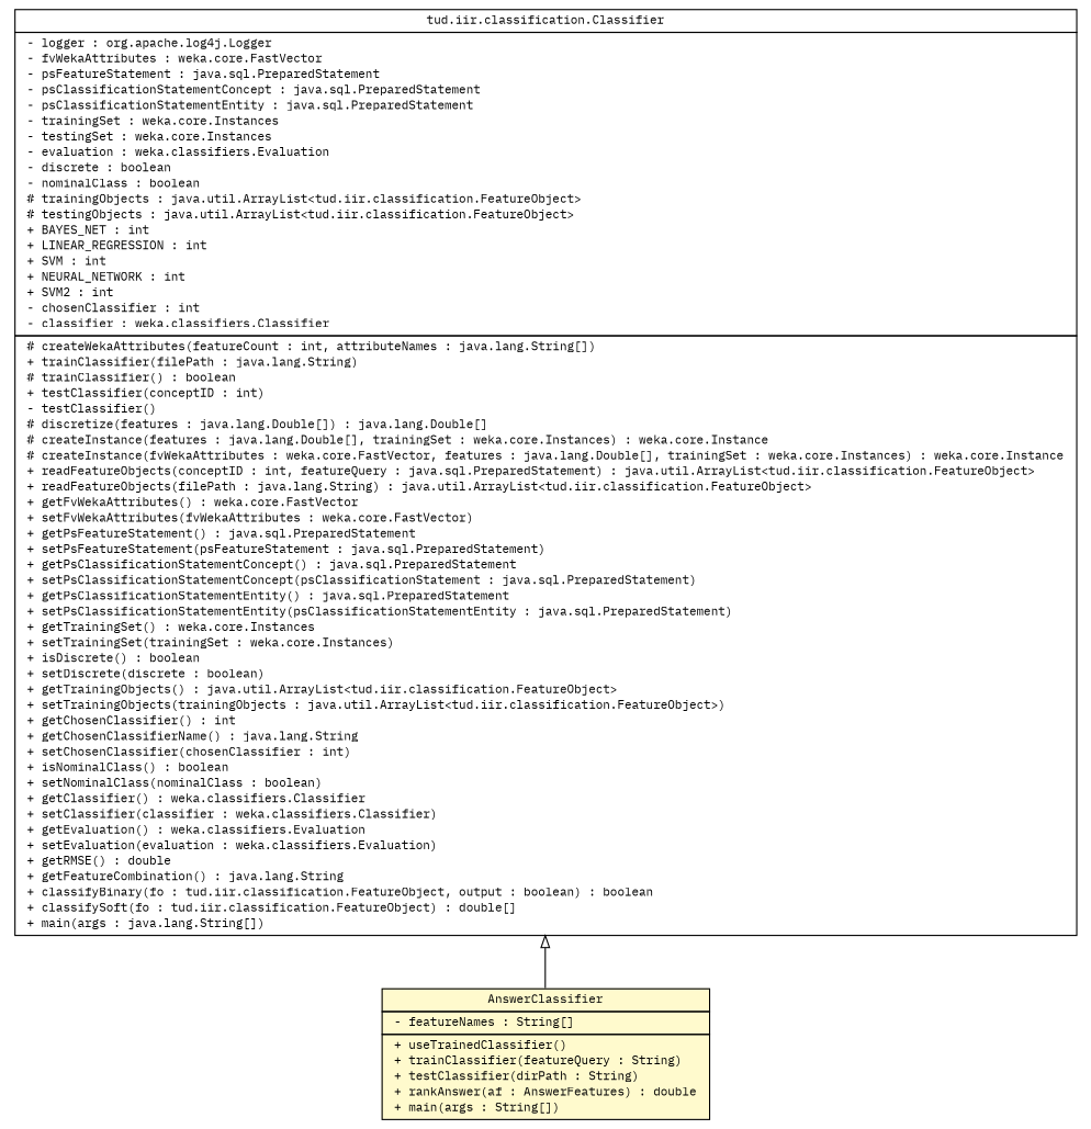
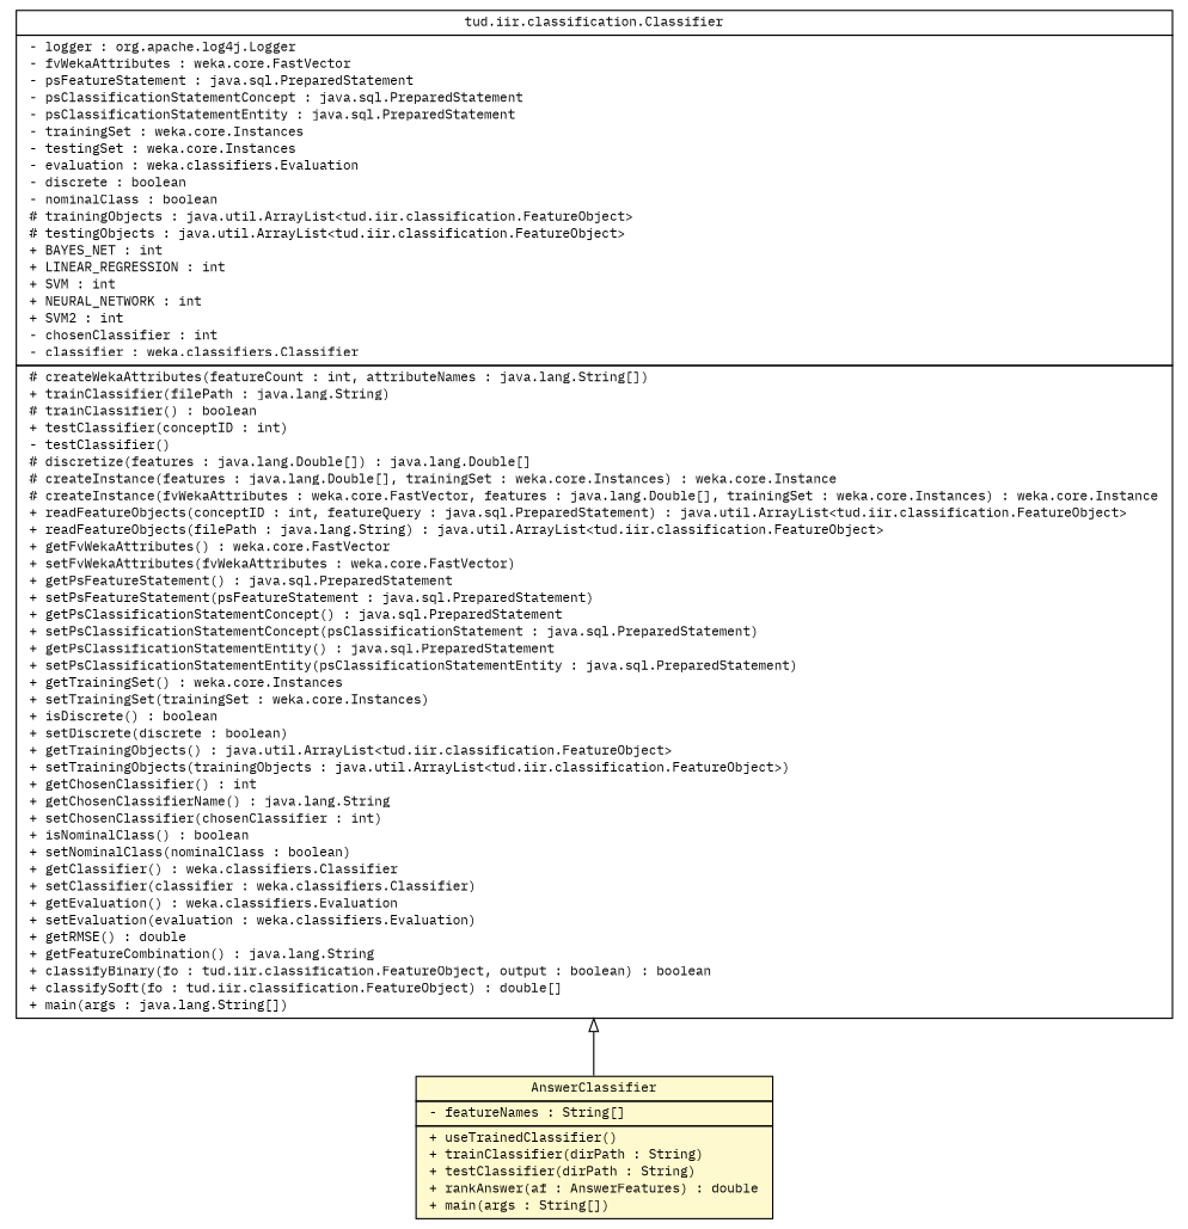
  digraph {
    nodesep=0.25
    ranksep=0.5
    fontname="IBM Plex Mono"
    node [fontcolor=black fontname="IBM Plex Mono" fontsize=10.0 shape=plaintext]
    n1 [label=<<table title="tud.iir.classification.Classifier" border="0" cellborder="1" cellspacing="0" cellpadding="2" port="p" href="../Classifier.html"> 		<tr><td><table border="0" cellspacing="0" cellpadding="1"> <tr><td align="center" balign="center"> tud.iir.classification.Classifier </td></tr> 		</table></td></tr> 		<tr><td><table border="0" cellspacing="0" cellpadding="1"> <tr><td align="left" balign="left"> - logger : org.apache.log4j.Logger </td></tr> <tr><td align="left" balign="left"> - fvWekaAttributes : weka.core.FastVector </td></tr> <tr><td align="left" balign="left"> - psFeatureStatement : java.sql.PreparedStatement </td></tr> <tr><td align="left" balign="left"> - psClassificationStatementConcept : java.sql.PreparedStatement </td></tr> <tr><td align="left" balign="left"> - psClassificationStatementEntity : java.sql.PreparedStatement </td></tr> <tr><td align="left" balign="left"> - trainingSet : weka.core.Instances </td></tr> <tr><td align="left" balign="left"> - testingSet : weka.core.Instances </td></tr> <tr><td align="left" balign="left"> - evaluation : weka.classifiers.Evaluation </td></tr> <tr><td align="left" balign="left"> - discrete : boolean </td></tr> <tr><td align="left" balign="left"> - nominalClass : boolean </td></tr> <tr><td align="left" balign="left"> # trainingObjects : java.util.ArrayList&lt;tud.iir.classification.FeatureObject&gt; </td></tr> <tr><td align="left" balign="left"> # testingObjects : java.util.ArrayList&lt;tud.iir.classification.FeatureObject&gt; </td></tr> <tr><td align="left" balign="left"> + BAYES_NET : int </td></tr> <tr><td align="left" balign="left"> + LINEAR_REGRESSION : int </td></tr> <tr><td align="left" balign="left"> + SVM : int </td></tr> <tr><td align="left" balign="left"> + NEURAL_NETWORK : int </td></tr> <tr><td align="left" balign="left"> + SVM2 : int </td></tr> <tr><td align="left" balign="left"> - chosenClassifier : int </td></tr> <tr><td align="left" balign="left"> - classifier : weka.classifiers.Classifier </td></tr> 		</table></td></tr> 		<tr><td><table border="0" cellspacing="0" cellpadding="1"> <tr><td align="left" balign="left"> # createWekaAttributes(featureCount : int, attributeNames : java.lang.String[]) </td></tr> <tr><td align="left" balign="left"> + trainClassifier(filePath : java.lang.String) </td></tr> <tr><td align="left" balign="left"> # trainClassifier() : boolean </td></tr> <tr><td align="left" balign="left"> + testClassifier(conceptID : int) </td></tr> <tr><td align="left" balign="left"> - testClassifier() </td></tr> <tr><td align="left" balign="left"> # discretize(features : java.lang.Double[]) : java.lang.Double[] </td></tr> <tr><td align="left" balign="left"> # createInstance(features : java.lang.Double[], trainingSet : weka.core.Instances) : weka.core.Instance </td></tr> <tr><td align="left" balign="left"> # createInstance(fvWekaAttributes : weka.core.FastVector, features : java.lang.Double[], trainingSet : weka.core.Instances) : weka.core.Instance </td></tr> <tr><td align="left" balign="left"> + readFeatureObjects(conceptID : int, featureQuery : java.sql.PreparedStatement) : java.util.ArrayList&lt;tud.iir.classification.FeatureObject&gt; </td></tr> <tr><td align="left" balign="left"> + readFeatureObjects(filePath : java.lang.String) : java.util.ArrayList&lt;tud.iir.classification.FeatureObject&gt; </td></tr> <tr><td align="left" balign="left"> + getFvWekaAttributes() : weka.core.FastVector </td></tr> <tr><td align="left" balign="left"> + setFvWekaAttributes(fvWekaAttributes : weka.core.FastVector) </td></tr> <tr><td align="left" balign="left"> + getPsFeatureStatement() : java.sql.PreparedStatement </td></tr> <tr><td align="left" balign="left"> + setPsFeatureStatement(psFeatureStatement : java.sql.PreparedStatement) </td></tr> <tr><td align="left" balign="left"> + getPsClassificationStatementConcept() : java.sql.PreparedStatement </td></tr> <tr><td align="left" balign="left"> + setPsClassificationStatementConcept(psClassificationStatement : java.sql.PreparedStatement) </td></tr> <tr><td align="left" balign="left"> + getPsClassificationStatementEntity() : java.sql.PreparedStatement </td></tr> <tr><td align="left" balign="left"> + setPsClassificationStatementEntity(psClassificationStatementEntity : java.sql.PreparedStatement) </td></tr> <tr><td align="left" balign="left"> + getTrainingSet() : weka.core.Instances </td></tr> <tr><td align="left" balign="left"> + setTrainingSet(trainingSet : weka.core.Instances) </td></tr> <tr><td align="left" balign="left"> + isDiscrete() : boolean </td></tr> <tr><td align="left" balign="left"> + setDiscrete(discrete : boolean) </td></tr> <tr><td align="left" balign="left"> + getTrainingObjects() : java.util.ArrayList&lt;tud.iir.classification.FeatureObject&gt; </td></tr> <tr><td align="left" balign="left"> + setTrainingObjects(trainingObjects : java.util.ArrayList&lt;tud.iir.classification.FeatureObject&gt;) </td></tr> <tr><td align="left" balign="left"> + getChosenClassifier() : int </td></tr> <tr><td align="left" balign="left"> + getChosenClassifierName() : java.lang.String </td></tr> <tr><td align="left" balign="left"> + setChosenClassifier(chosenClassifier : int) </td></tr> <tr><td align="left" balign="left"> + isNominalClass() : boolean </td></tr> <tr><td align="left" balign="left"> + setNominalClass(nominalClass : boolean) </td></tr> <tr><td align="left" balign="left"> + getClassifier() : weka.classifiers.Classifier </td></tr> <tr><td align="left" balign="left"> + setClassifier(classifier : weka.classifiers.Classifier) </td></tr> <tr><td align="left" balign="left"> + getEvaluation() : weka.classifiers.Evaluation </td></tr> <tr><td align="left" balign="left"> + setEvaluation(evaluation : weka.classifiers.Evaluation) </td></tr> <tr><td align="left" balign="left"> + getRMSE() : double </td></tr> <tr><td align="left" balign="left"> + getFeatureCombination() : java.lang.String </td></tr> <tr><td align="left" balign="left"> + classifyBinary(fo : tud.iir.classification.FeatureObject, output : boolean) : boolean </td></tr> <tr><td align="left" balign="left"> + classifySoft(fo : tud.iir.classification.FeatureObject) : double[] </td></tr> <tr><td align="left" balign="left"> + main(args : java.lang.String[]) </td></tr> 		</table></td></tr> 		</table>>]
-   n2 [label=<<table title="tud.iir.classification.qa.AnswerClassifier" border="0" cellborder="1" cellspacing="0" cellpadding="2" port="p" bgcolor="lemonChiffon" href="./AnswerClassifier.html"> 		<tr><td><table border="0" cellspacing="0" cellpadding="1"> <tr><td align="center" balign="center"> AnswerClassifier </td></tr> 		</table></td></tr> 		<tr><td><table border="0" cellspacing="0" cellpadding="1"> <tr><td align="left" balign="left"> - featureNames : String[] </td></tr> 		</table></td></tr> 		<tr><td><table border="0" cellspacing="0" cellpadding="1"> <tr><td align="left" balign="left"> + useTrainedClassifier() </td></tr> <tr><td align="left" balign="left"> + trainClassifier(featureQuery : String) </td></tr> <tr><td align="left" balign="left"> + testClassifier(dirPath : String) </td></tr> <tr><td align="left" balign="left"> + rankAnswer(af : AnswerFeatures) : double </td></tr> <tr><td align="left" balign="left"> + main(args : String[]) </td></tr> 		</table></td></tr> 		</table>>]
+   n2 [label=<<table title="tud.iir.classification.qa.AnswerClassifier" border="0" cellborder="1" cellspacing="0" cellpadding="2" port="p" bgcolor="lemonChiffon" href="./AnswerClassifier.html"> 		<tr><td><table border="0" cellspacing="0" cellpadding="1"> <tr><td align="center" balign="center"> AnswerClassifier </td></tr> 		</table></td></tr> 		<tr><td><table border="0" cellspacing="0" cellpadding="1"> <tr><td align="left" balign="left"> - featureNames : String[] </td></tr> 		</table></td></tr> 		<tr><td><table border="0" cellspacing="0" cellpadding="1"> <tr><td align="left" balign="left"> + useTrainedClassifier() </td></tr> <tr><td align="left" balign="left"> + trainClassifier(dirPath : String) </td></tr> <tr><td align="left" balign="left"> + testClassifier(dirPath : String) </td></tr> <tr><td align="left" balign="left"> + rankAnswer(af : AnswerFeatures) : double </td></tr> <tr><td align="left" balign="left"> + main(args : String[]) </td></tr> 		</table></td></tr> 		</table>>]
    n1 -> n2 [arrowtail=empty dir=back fontname="IBM Plex Mono" fontsize=10 headport=p labelfontname=arial labelfontsize=10 tailport=p]
  }
